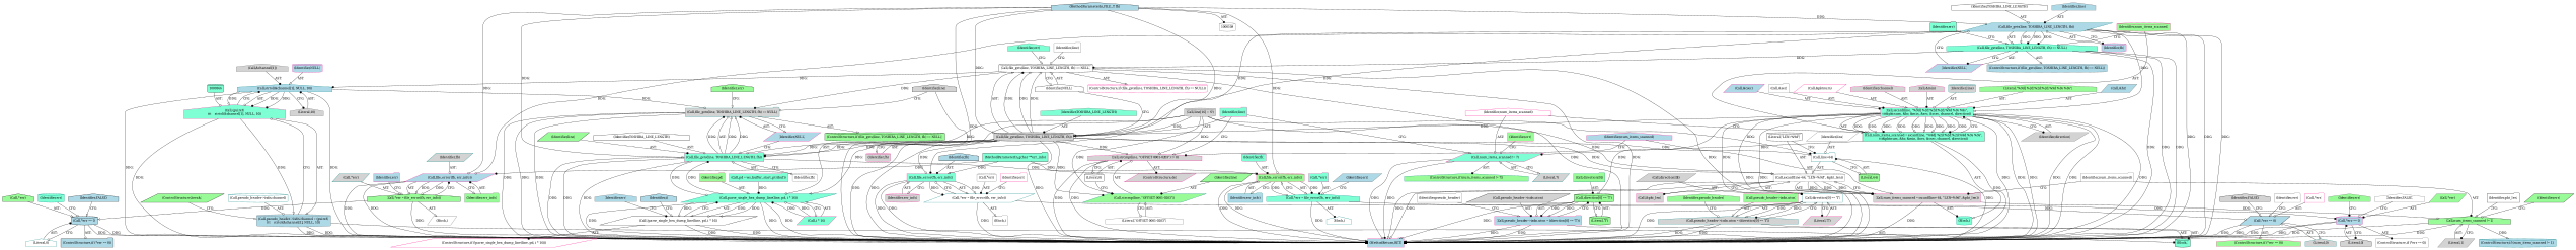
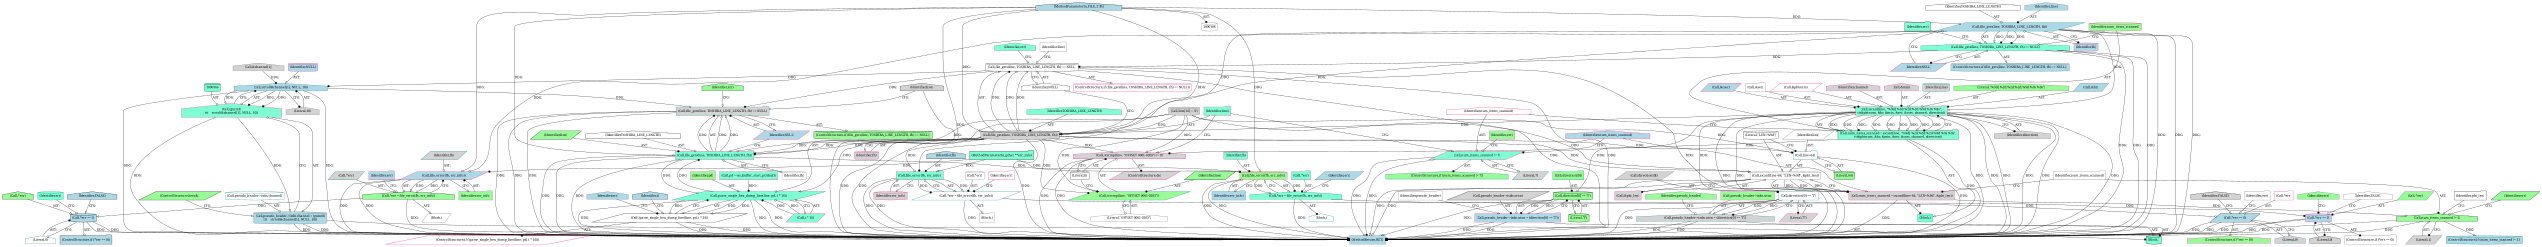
  digraph {
    fontname="Noto Serif"
    node [color=deeppink fillcolor=white fontname="Noto Serif" shape=house style=filled]
    edge [arrowhead=onormal fontname="Noto Serif"]
    n1 [color=teal fillcolor=lightblue label="(Call,file_gets(line, TOSHIBA_LINE_LENGTH, fh))" shape=parallelogram]
    n2 [color=teal fillcolor=aquamarine label="(Call,file_gets(line, TOSHIBA_LINE_LENGTH, fh) == NULL)"]
    n3 [fillcolor=lightblue label="(Call,file_error(fh, err_info))" shape=parallelogram]
    n4 [fillcolor=aquamarine label="(Call,sscanf(line, \"%9d] %2d:%2d:%2d.%9d %9s %9s\",\n\t\t\t&pktnum, &hr, &min, &sec, &csec, channel, direction))" shape=folder]
    n5 [color=black fillcolor=lightgrey label="(Call,file_gets(line, TOSHIBA_LINE_LENGTH, fh))" shape=cylinder]
    n6 [fillcolor=lightblue label="(Identifier,fh)" shape=cylinder]
-   n7 [fillcolor=lightblue label="(MethodReturn,RET)" shape=folder]
+   n7 [color=gray40 fillcolor=lightblue label="(MethodReturn,RET)" shape=folder]
    n8 [color=black label="(Call,file_gets(line, TOSHIBA_LINE_LENGTH, fh) == NULL)" shape=cylinder]
    n9 [fillcolor=lightblue label="(Identifier,NULL)" shape=parallelogram]
    n10 [color=gray40 fillcolor=lightblue label="(ControlStructure,if (file_gets(line, TOSHIBA_LINE_LENGTH, fh) == NULL))" shape=cylinder]
    n11 [color=black fillcolor=palegreen label="(Call,*err = file_error(fh, err_info))"]
    n12 [color=gray40 fillcolor=palegreen label="(Identifier,err_info)" shape=folder]
    n13 [color=black fillcolor=aquamarine label="(Call,num_items_scanned = sscanf(line, \"%9d] %2d:%2d:%2d.%9d %9s %9s\",\n\t\t\t&pktnum, &hr, &min, &sec, &csec, channel, direction))" shape=folder]
    n14 [color=teal label="(Call,direction[0] == 'T')" shape=folder]
    n15 [color=black fillcolor=palegreen label="(Call,direction[0] == 'T')" shape=cylinder]
-   n16 [color=gray40 fillcolor=lightgrey label="(Identifier,direction)" shape=parallelogram]
+   n16 [color=gray40 fillcolor=lightgrey label="(Identifier,direction)"]
    n17 [fillcolor=aquamarine label="(Call,file_error(fh, err_info))" shape=folder]
    n18 [fillcolor=aquamarine label="(Call,file_gets(line, TOSHIBA_LINE_LENGTH, fh))" shape=folder]
    n19 [fillcolor=lightgrey label="(Call,strcmp(line, \"OFFSET 0001-0203\") != 0)"]
    n20 [color=teal fillcolor=palegreen label="(Call,strcmp(line, \"OFFSET 0001-0203\"))" shape=parallelogram]
    n21 [color=gray40 label="(Call,sscanf(line+64, \"LEN=%9d\", &pkt_len))" shape=cylinder]
    n22 [color=teal label="(Call,line+64)" shape=folder]
    n23 [fillcolor=lightgrey label="(Identifier,fh)" shape=cylinder]
    n24 [color=black fillcolor=lightblue label="(MethodParameterIn,FILE_T fh)"]
    n25 [fillcolor=palegreen label="(Call,file_error(fh, err_info))" shape=cylinder]
    1000108 [color=gray40 shape=cylinder]
    n27 [color=teal label="(Call,*err = file_error(fh, err_info))" shape=parallelogram]
    n28 [fillcolor=lightgrey label="(Identifier,err_info)" shape=cylinder]
    n29 [color=teal fillcolor=lightgrey label="(Call,file_gets(line, TOSHIBA_LINE_LENGTH, fh) == NULL)" shape=folder]
    n30 [color=teal fillcolor=aquamarine label="(Call,parse_single_hex_dump_line(line, pd, i * 16))" shape=parallelogram]
    n31 [color=gray40 label="(Identifier,fh)" shape=cylinder]
    n32 [color=teal fillcolor=aquamarine label="(Call,*err = file_error(fh, err_info))"]
    n33 [color=teal fillcolor=lightblue label="(Identifier,err_info)" shape=folder]
    n34 [color=teal fillcolor=lightblue label="(Call,strtol(&channel[1], NULL, 10))"]
    n35 [color=black label="(Identifier,NULL)"]
    n36 [label="(ControlStructure,if (file_gets(line, TOSHIBA_LINE_LENGTH, fh) == NULL))" shape=cylinder]
    n37 [fillcolor=aquamarine label="(Call,(guint8)\n\t\t\t    strtol(&channel[1], NULL, 10))"]
    n38 [color=gray40 fillcolor=lightgrey label="(Literal,10)"]
    n39 [fillcolor=lightblue label="(Identifier,NULL)" shape=parallelogram]
    n40 [color=black fillcolor=palegreen label="(ControlStructure,if (file_gets(line, TOSHIBA_LINE_LENGTH, fh) == NULL))" shape=cylinder]
    n41 [color=gray40 fillcolor=lightblue label="(Call,pseudo_header->isdn.channel = (guint8)\n\t\t\t    strtol(&channel[1], NULL, 10))" shape=cylinder]
    n42 [color=black fillcolor=aquamarine label="(Block,)" shape=cylinder]
    n43 [color=black fillcolor=lightblue label="(Call,*err == 0)" shape=cylinder]
    n44 [color=gray40 label="(Block,)" shape=parallelogram]
    n45 [color=teal label="(Literal,0)"]
    n46 [color=black fillcolor=lightblue label="(ControlStructure,if (*err == 0))" shape=folder]
    n47 [fillcolor=aquamarine label="(Call,num_items_scanned != 7)" shape=parallelogram]
    n48 [color=teal fillcolor=aquamarine label="(Block,)" shape=cylinder]
    n49 [color=teal fillcolor=lightgrey label="(Call,pseudo_header->isdn.uton = (direction[0] == 'T'))"]
    n50 [fillcolor=lightgrey label="(Literal,'T')" shape=parallelogram]
    n51 [fillcolor=lightblue label="(Call,pseudo_header->isdn.uton = (direction[0] == 'T'))" shape=folder]
    n52 [color=black fillcolor=palegreen label="(Literal,'T')" shape=cylinder]
    n53 [color=teal fillcolor=lightgrey label="(Literal,7)" shape=parallelogram]
    n54 [color=teal fillcolor=palegreen label="(ControlStructure,if (num_items_scanned != 7))"]
    n55 [fillcolor=lightgrey label="(ControlStructure,do)" shape=parallelogram]
    n56 [color=black label="(Literal,0)" shape=cylinder]
    n57 [color=gray40 label="(Literal,\"OFFSET 0001-0203\")"]
    n58 [fillcolor=lightgrey label="(Call,num_items_scanned = sscanf(line+64, \"LEN=%9d\", &pkt_len))" shape=folder]
    n59 [fillcolor=lightgrey label="(Call,&pkt_len)" shape=folder]
    n60 [color=black fillcolor=palegreen label="(Literal,64)" shape=cylinder]
    n61 [color=black fillcolor=lightblue label="(Call,*err == 0)" shape=parallelogram]
    n62 [color=gray40 label="(Block,)" shape=folder]
    n63 [fillcolor=palegreen label="(ControlStructure,if (*err == 0))"]
    n64 [color=teal fillcolor=lightgrey label="(Literal,0)"]
    n65 [color=black fillcolor=palegreen label="(Call,num_items_scanned != 1)"]
    n66 [color=gray40 fillcolor=lightgrey label="(Literal,1)" shape=parallelogram]
    n67 [color=teal fillcolor=lightblue label="(ControlStructure,if (num_items_scanned != 1))" shape=cylinder]
    n68 [color=black label="(Call,!parse_single_hex_dump_line(line, pd, i * 16))" shape=parallelogram]
    n69 [fillcolor=aquamarine label="(Call,i * 16)" shape=parallelogram]
    n70 [fillcolor=lightblue label="(Call,*err == 0)" shape=cylinder]
    n71 [color=teal label="(Block,)"]
    n72 [color=black fillcolor=lightgrey label="(Literal,0)"]
    n73 [color=gray40 label="(ControlStructure,if (*err == 0))" shape=folder]
    n74 [label="(ControlStructure,if (!parse_single_hex_dump_line(line, pd, i * 16)))" shape=parallelogram]
    n75 [label="(Identifier,num_items_scanned)"]
    n76 [color=gray40 fillcolor=lightblue label="(Identifier,err)"]
    n77 [fillcolor=aquamarine label="(Identifier,fh)" shape=cylinder]
    n78 [color=black fillcolor=palegreen label="(Identifier,line)" shape=parallelogram]
    n79 [color=black fillcolor=aquamarine label="(Identifier,err)" shape=folder]
    n80 [color=gray40 fillcolor=lightgrey label="(Call,&channel[1])"]
    n81 [label="(Call,*err)" shape=folder]
    n82 [color=gray40 label="(Identifier,line)" shape=parallelogram]
    n83 [label="(Call,&pktnum)" shape=parallelogram]
    n84 [label="(Identifier,err)" shape=folder]
    n85 [color=black label="(Identifier,pkt_len)" shape=folder]
    n86 [fillcolor=palegreen label="(Identifier,num_items_scanned)" shape=cylinder]
    n87 [fillcolor=lightgrey label="(Identifier,channel)"]
    n88 [fillcolor=lightblue label="(Identifier,num_items_scanned)"]
    n89 [color=teal fillcolor=lightgrey label="(Identifier,fh)" shape=parallelogram]
    n90 [color=gray40 label="(Identifier,FALSE)"]
    n91 [fillcolor=palegreen label="(Identifier,err)" shape=folder]
    n92 [color=gray40 fillcolor=lightgrey label="(Call,line[16] = '\0')" shape=cylinder]
    n93 [color=black fillcolor=palegreen label="(Identifier,line)" shape=parallelogram]
    n94 [color=black fillcolor=lightblue label="(Identifier,i)"]
    n95 [color=black fillcolor=lightgrey label="(Identifier,line)"]
    n96 [fillcolor=lightblue label="(Identifier,err)" shape=folder]
    n97 [color=black label="(Literal,\"LEN=%9d\")" shape=cylinder]
    n98 [fillcolor=aquamarine label="(Identifier,line)" shape=folder]
    n99 [fillcolor=palegreen label="(Identifier,pd)" shape=folder]
    n100 [color=gray40 fillcolor=palegreen label="(Call,*err)" shape=parallelogram]
    n101 [color=gray40 fillcolor=palegreen label="(Identifier,pseudo_header)"]
    n102 [color=gray40 fillcolor=lightblue label="(Identifier,line)"]
    n103 [fillcolor=lightgrey label="(Call,&min)"]
    n104 [color=gray40 fillcolor=palegreen label="(Identifier,err)"]
    n105 [color=gray40 label="(Identifier,pseudo_header)" shape=folder]
    n106 [color=black fillcolor=palegreen label="(ControlStructure,break;)" shape=parallelogram]
    n107 [color=black fillcolor=aquamarine label="(MethodParameterIn,gchar **err_info)" shape=folder]
    n108 [color=black fillcolor=palegreen label="(Call,*err)"]
    n109 [color=gray40 fillcolor=aquamarine label="(Identifier,err)"]
    n110 [color=teal fillcolor=lightgrey label="(Identifier,line)" shape=cylinder]
    n111 [fillcolor=palegreen label="(Call,pseudo_header->isdn.uton)" shape=folder]
    n112 [color=gray40 fillcolor=palegreen label="(Literal,\"%9d] %2d:%2d:%2d.%9d %9s %9s\")"]
    n113 [color=black fillcolor=lightgrey label="(Call,pseudo_header->isdn.uton)" shape=parallelogram]
    n114 [color=black fillcolor=palegreen label="(Identifier,err)" shape=parallelogram]
    n115 [color=teal label="(Call,pseudo_header->isdn.channel)" shape=cylinder]
    n116 [color=black fillcolor=palegreen label="(Identifier,err)"]
    n117 [color=gray40 label="(Identifier,num_items_scanned)" shape=folder]
    n118 [fillcolor=lightblue label="(Identifier,NULL)" shape=cylinder]
    n119 [color=teal fillcolor=lightgrey label="(Call,*err)" shape=parallelogram]
    n120 [color=teal fillcolor=aquamarine label="(Identifier,err)" shape=cylinder]
    n121 [color=gray40 fillcolor=aquamarine label="(Identifier,TOSHIBA_LINE_LENGTH)"]
    n122 [color=gray40 fillcolor=lightblue label="(Call,&hr)" shape=parallelogram]
    n123 [color=black fillcolor=lightblue label="(Identifier,FALSE)"]
    n124 [fillcolor=lightblue label="(Call,&csec)" shape=parallelogram]
    n125 [color=gray40 fillcolor=lightgrey label="(Call,direction[0])" shape=parallelogram]
    n126 [color=black fillcolor=lightgrey label="(Identifier,FALSE)"]
    n127 [color=black label="(Identifier,TOSHIBA_LINE_LENGTH)"]
    n128 [color=black label="(Identifier,TOSHIBA_LINE_LENGTH)"]
    n129 [color=gray40 fillcolor=lightblue label="(Identifier,err)" shape=parallelogram]
    n130 [fillcolor=aquamarine label="(Call,*err)" shape=folder]
    n131 [color=gray40 label="(Identifier,line)" shape=folder]
    n132 [color=teal fillcolor=palegreen label="(Call,direction[0])" shape=folder]
    n133 [color=black fillcolor=lightblue label="(Identifier,fh)"]
    n134 [color=gray40 label="(Identifier,err)" shape=folder]
    n135 [color=gray40 label="(Call,*err)" shape=cylinder]
    n136 [fillcolor=aquamarine label="(Call,pd = ws_buffer_start_ptr(buf))" shape=folder]
    n137 [color=gray40 label="(Call,&sec)" shape=folder]
    1000366 [color=black fillcolor=aquamarine shape=cylinder]
    n1 -> n2 [label="AST: "]
    n1 -> n2 [label="DDG: "]
    n1 -> n2 [arrowhead=dot label="DDG: "]
    n1 -> n2 [arrowhead=dot label="DDG: "]
    n1 -> n3 [arrowhead=odot label="DDG: "]
    n1 -> n4 [label="DDG: "]
    n1 -> n5 [label="DDG: "]
    n1 -> n5 [label="DDG: "]
    n1 -> n6 [arrowhead=dot label="CFG: "]
    n1 -> n7 [label="DDG: "]
    n1 -> n7 [arrowhead=odot label="DDG: "]
    n1 -> n7 [label="DDG: "]
    n2 -> n7 [arrowhead=dot label="DDG: "]
    n2 -> n7 [arrowhead=odot label="DDG: "]
    n2 -> n7 [arrowhead=dot label="DDG: "]
    n2 -> n8 [arrowhead=dot label="DDG: "]
    n2 -> n9 [arrowhead=dot label="CFG: "]
    n2 -> n10 [label="AST: "]
    n3 -> n7 [arrowhead=odot label="DDG: "]
    n3 -> n7 [arrowhead=odot label="DDG: "]
    n3 -> n11 [arrowhead=odot label="AST: "]
    n3 -> n11 [label="DDG: "]
    n3 -> n11 [arrowhead=odot label="DDG: "]
    n3 -> n12 [label="CFG: "]
    n4 -> n5 [arrowhead=odot label="DDG: "]
    n4 -> n7 [arrowhead=dot label="DDG: "]
    n4 -> n7 [label="DDG: "]
    n4 -> n7 [label="DDG: "]
    n4 -> n7 [arrowhead=odot label="DDG: "]
    n4 -> n7 [arrowhead=dot label="DDG: "]
    n4 -> n7 [arrowhead=dot label="DDG: "]
    n4 -> n7 [label="DDG: "]
    n4 -> n7 [label="DDG: "]
    n4 -> n13 [arrowhead=odot label="AST: "]
    n4 -> n13 [label="DDG: "]
    n4 -> n13 [arrowhead=odot label="DDG: "]
    n4 -> n13 [arrowhead=dot label="DDG: "]
    n4 -> n13 [arrowhead=odot label="DDG: "]
    n4 -> n13 [label="DDG: "]
    n4 -> n13 [label="DDG: "]
    n4 -> n13 [label="DDG: "]
    n4 -> n13 [label="DDG: "]
    n4 -> n13 [arrowhead=dot label="DDG: "]
    n4 -> n14 [arrowhead=dot label="DDG: "]
    n4 -> n15 [arrowhead=odot label="DDG: "]
    n4 -> n16 [arrowhead=dot label="CFG: "]
    n5 -> n7 [label="DDG: "]
    n5 -> n7 [arrowhead=dot label="DDG: "]
    n5 -> n7 [label="DDG: "]
    n5 -> n8 [label="AST: "]
    n5 -> n8 [arrowhead=dot label="DDG: "]
    n5 -> n8 [arrowhead=odot label="DDG: "]
    n5 -> n8 [arrowhead=odot label="DDG: "]
    n5 -> n17 [arrowhead=odot label="DDG: "]
    n5 -> n18 [arrowhead=dot label="DDG: "]
    n5 -> n18 [arrowhead=odot label="DDG: "]
    n5 -> n18 [arrowhead=dot label="DDG: "]
    n5 -> n19 [arrowhead=odot label="DDG: "]
    n5 -> n20 [arrowhead=dot label="DDG: "]
    n5 -> n21 [label="DDG: "]
    n5 -> n22 [label="DDG: "]
    n5 -> n23 [label="CFG: "]
    n6 -> n1 [arrowhead=odot label="AST: "]
    n8 -> n7 [arrowhead=odot label="DDG: "]
    n8 -> n7 [label="DDG: "]
    n8 -> n7 [arrowhead=dot label="DDG: "]
    n8 -> n29 [arrowhead=dot label="DDG: "]
    n8 -> n34 [arrowhead=dot label="DDG: "]
    n8 -> n35 [arrowhead=odot label="CFG: "]
    n8 -> n36 [label="AST: "]
    n9 -> n1 [arrowhead=odot label="CFG: "]
    n9 -> n2 [arrowhead=odot label="AST: "]
    n11 -> n3 [arrowhead=dot label="CFG: "]
    n11 -> n7 [label="DDG: "]
    n11 -> n43 [label="DDG: "]
    n11 -> n44 [label="AST: "]
    n12 -> n3 [arrowhead=dot label="AST: "]
    n13 -> n4 [arrowhead=dot label="CFG: "]
    n13 -> n7 [label="DDG: "]
    n13 -> n47 [arrowhead=dot label="DDG: "]
    n13 -> n48 [label="AST: "]
    n14 -> n7 [label="DDG: "]
    n14 -> n49 [label="AST: "]
    n14 -> n49 [label="DDG: "]
    n14 -> n49 [arrowhead=dot label="DDG: "]
    n14 -> n50 [arrowhead=dot label="CFG: "]
    n15 -> n7 [label="DDG: "]
    n15 -> n51 [arrowhead=odot label="AST: "]
    n15 -> n51 [arrowhead=dot label="DDG: "]
    n15 -> n51 [label="DDG: "]
    n15 -> n52 [label="CFG: "]
    n16 -> n4 [label="AST: "]
    n17 -> n7 [arrowhead=dot label="DDG: "]
    n17 -> n7 [label="DDG: "]
    n17 -> n27 [label="AST: "]
    n17 -> n27 [label="DDG: "]
    n17 -> n27 [arrowhead=dot label="DDG: "]
    n17 -> n28 [label="CFG: "]
    n18 -> n7 [arrowhead=odot label="DDG: "]
    n18 -> n7 [arrowhead=dot label="DDG: "]
    n18 -> n7 [arrowhead=odot label="DDG: "]
    n18 -> n25 [label="DDG: "]
    n18 -> n29 [arrowhead=odot label="AST: "]
    n18 -> n29 [label="DDG: "]
    n18 -> n29 [label="DDG: "]
    n18 -> n29 [arrowhead=dot label="DDG: "]
    n18 -> n30 [arrowhead=odot label="DDG: "]
    n18 -> n31 [arrowhead=odot label="CFG: "]
    n19 -> n7 [arrowhead=odot label="DDG: "]
    n19 -> n7 [arrowhead=odot label="DDG: "]
    n19 -> n55 [arrowhead=dot label="AST: "]
    n19 -> n56 [arrowhead=odot label="CFG: "]
    n20 -> n19 [arrowhead=odot label="AST: "]
    n20 -> n57 [arrowhead=odot label="CFG: "]
    n21 -> n7 [label="DDG: "]
    n21 -> n7 [label="DDG: "]
    n21 -> n58 [label="AST: "]
    n21 -> n58 [arrowhead=odot label="DDG: "]
    n21 -> n58 [arrowhead=odot label="DDG: "]
    n21 -> n58 [arrowhead=dot label="DDG: "]
    n21 -> n59 [arrowhead=dot label="CFG: "]
    n22 -> n7 [arrowhead=odot label="DDG: "]
    n22 -> n21 [label="AST: "]
    n22 -> n60 [arrowhead=odot label="CFG: "]
    n23 -> n5 [label="AST: "]
    n24 -> n1 [arrowhead=odot label="DDG: "]
    n24 -> n3 [arrowhead=odot label="DDG: "]
    n24 -> n5 [label="DDG: "]
    n24 -> n7 [arrowhead=dot label="DDG: "]
    n24 -> n17 [arrowhead=dot label="DDG: "]
    n24 -> n18 [label="DDG: "]
    n24 -> n25 [arrowhead=odot label="DDG: "]
    n24 -> 1000108 [arrowhead=dot label="AST: "]
    n25 -> n7 [label="DDG: "]
    n25 -> n7 [arrowhead=dot label="DDG: "]
    n25 -> n32 [label="AST: "]
    n25 -> n32 [arrowhead=dot label="DDG: "]
    n25 -> n32 [arrowhead=odot label="DDG: "]
    n25 -> n33 [label="CFG: "]
    n27 -> n7 [arrowhead=dot label="DDG: "]
    n27 -> n17 [arrowhead=odot label="CFG: "]
    n27 -> n61 [arrowhead=odot label="DDG: "]
    n27 -> n62 [label="AST: "]
    n28 -> n17 [label="AST: "]
    n29 -> n7 [arrowhead=odot label="DDG: "]
    n29 -> n7 [arrowhead=odot label="DDG: "]
    n29 -> n7 [label="DDG: "]
    n29 -> n39 [label="CFG: "]
    n29 -> n40 [label="AST: "]
    n30 -> n7 [label="DDG: "]
    n30 -> n7 [arrowhead=odot label="DDG: "]
    n30 -> n7 [arrowhead=odot label="DDG: "]
    n30 -> n18 [arrowhead=dot label="DDG: "]
    n30 -> n68 [label="AST: "]
    n30 -> n68 [arrowhead=odot label="DDG: "]
    n30 -> n68 [label="DDG: "]
    n30 -> n68 [arrowhead=odot label="DDG: "]
    n30 -> n69 [arrowhead=odot label="CFG: "]
    n31 -> n18 [label="AST: "]
    n32 -> n7 [label="DDG: "]
    n32 -> n25 [label="CFG: "]
    n32 -> n70 [arrowhead=dot label="DDG: "]
    n32 -> n71 [arrowhead=dot label="AST: "]
    n33 -> n25 [arrowhead=odot label="AST: "]
    n34 -> n7 [arrowhead=odot label="DDG: "]
    n34 -> n7 [arrowhead=dot label="DDG: "]
    n34 -> n29 [arrowhead=odot label="DDG: "]
    n34 -> n37 [arrowhead=odot label="AST: "]
    n34 -> n37 [arrowhead=dot label="DDG: "]
    n34 -> n37 [arrowhead=dot label="DDG: "]
    n34 -> n37 [label="DDG: "]
    n34 -> n38 [arrowhead=dot label="CFG: "]
    n35 -> n5 [arrowhead=odot label="CFG: "]
    n35 -> n8 [label="AST: "]
    n37 -> n7 [label="DDG: "]
    n37 -> n34 [arrowhead=dot label="CFG: "]
    n37 -> n41 [label="AST: "]
    n37 -> n41 [label="DDG: "]
    n38 -> n34 [arrowhead=dot label="AST: "]
    n39 -> n18 [label="CFG: "]
    n39 -> n29 [arrowhead=dot label="AST: "]
    n41 -> n7 [arrowhead=odot label="DDG: "]
    n41 -> n7 [arrowhead=dot label="DDG: "]
    n41 -> n37 [arrowhead=odot label="CFG: "]
    n41 -> n42 [arrowhead=dot label="AST: "]
    n43 -> n7 [arrowhead=dot label="DDG: "]
    n43 -> n7 [arrowhead=dot label="DDG: "]
    n43 -> n45 [arrowhead=odot label="CFG: "]
    n43 -> n46 [arrowhead=odot label="AST: "]
    n45 -> n43 [arrowhead=dot label="AST: "]
    n47 -> n7 [arrowhead=odot label="DDG: "]
    n47 -> n7 [arrowhead=dot label="DDG: "]
    n47 -> n53 [label="CFG: "]
    n47 -> n54 [arrowhead=dot label="AST: "]
    n49 -> n7 [arrowhead=odot label="DDG: "]
    n49 -> n7 [label="DDG: "]
    n49 -> n14 [label="CFG: "]
    n49 -> n42 [arrowhead=dot label="AST: "]
    n50 -> n14 [label="AST: "]
    n51 -> n7 [label="DDG: "]
    n51 -> n7 [label="DDG: "]
    n51 -> n15 [arrowhead=dot label="CFG: "]
    n51 -> n42 [label="AST: "]
    n52 -> n15 [arrowhead=dot label="AST: "]
    n53 -> n47 [label="AST: "]
    n56 -> n19 [arrowhead=dot label="AST: "]
    n56 -> n20 [label="CFG: "]
    n57 -> n20 [label="AST: "]
    n58 -> n7 [arrowhead=odot label="DDG: "]
    n58 -> n21 [label="CFG: "]
    n58 -> n48 [arrowhead=dot label="AST: "]
    n58 -> n65 [label="DDG: "]
    n59 -> n21 [arrowhead=odot label="AST: "]
-   n60 -> n22 [arrowhead=dot label="AST: "]
+   n60 -> n22 [label="AST: "]
    n61 -> n7 [label="DDG: "]
    n61 -> n7 [label="DDG: "]
    n61 -> n63 [arrowhead=odot label="AST: "]
    n61 -> n64 [arrowhead=odot label="CFG: "]
    n64 -> n61 [arrowhead=odot label="AST: "]
    n65 -> n7 [arrowhead=dot label="DDG: "]
    n65 -> n7 [label="DDG: "]
    n65 -> n66 [arrowhead=dot label="CFG: "]
    n65 -> n67 [label="DDG: "]
    n66 -> n65 [label="AST: "]
    n68 -> n7 [arrowhead=odot label="DDG: "]
    n68 -> n7 [arrowhead=dot label="DDG: "]
    n68 -> n30 [arrowhead=dot label="CFG: "]
    n68 -> n74 [arrowhead=dot label="AST: "]
    n69 -> n30 [label="AST: "]
    n69 -> n30 [arrowhead=dot label="DDG: "]
    n69 -> n30 [arrowhead=odot label="DDG: "]
    n70 -> n7 [label="DDG: "]
    n70 -> n7 [arrowhead=dot label="DDG: "]
    n70 -> n72 [arrowhead=dot label="CFG: "]
    n70 -> n73 [arrowhead=dot label="AST: "]
    n72 -> n70 [arrowhead=dot label="AST: "]
    n75 -> n13 [arrowhead=odot label="CFG: "]
    n75 -> n47 [arrowhead=odot label="AST: "]
    n76 -> n68 [arrowhead=dot label="CFG: "]
    n77 -> n25 [arrowhead=dot label="AST: "]
    n78 -> n18 [arrowhead=dot label="AST: "]
    n79 -> n2 [label="CFG: "]
-   n80 -> n34 [arrowhead=dot label="AST: "]
+   n80 -> n34 [arrowhead=dot label="DDG: "]
    n81 -> n61 [arrowhead=odot label="AST: "]
    n82 -> n22 [arrowhead=odot label="AST: "]
    n83 -> n4 [label="AST: "]
    n84 -> n27 [arrowhead=dot label="CFG: "]
    n85 -> n65 [label="CFG: "]
    n86 -> n2 [arrowhead=odot label="CFG: "]
    n86 -> n13 [arrowhead=odot label="AST: "]
    n87 -> n4 [arrowhead=odot label="AST: "]
    n88 -> n19 [arrowhead=dot label="CFG: "]
    n88 -> n58 [label="AST: "]
    n89 -> n3 [arrowhead=odot label="AST: "]
    n90 -> n70 [arrowhead=odot label="CFG: "]
    n91 -> n47 [arrowhead=odot label="CFG: "]
    n92 -> n5 [label="DDG: "]
    n92 -> n18 [arrowhead=odot label="DDG: "]
    n92 -> n19 [label="DDG: "]
    n92 -> n20 [arrowhead=dot label="DDG: "]
    n92 -> n21 [label="DDG: "]
    n92 -> n22 [arrowhead=dot label="DDG: "]
    n92 -> n30 [label="DDG: "]
    n93 -> n20 [arrowhead=dot label="AST: "]
    n94 -> n68 [label="CFG: "]
    n95 -> n29 [arrowhead=odot label="CFG: "]
    n95 -> n30 [arrowhead=odot label="AST: "]
    n96 -> n11 [label="CFG: "]
    n97 -> n21 [label="AST: "]
    n97 -> n22 [arrowhead=dot label="CFG: "]
    n98 -> n5 [label="AST: "]
    n98 -> n19 [label="CFG: "]
    n98 -> n47 [label="CFG: "]
    n99 -> n30 [label="AST: "]
    n100 -> n70 [arrowhead=dot label="AST: "]
    n101 -> n49 [arrowhead=odot label="CFG: "]
    n102 -> n1 [arrowhead=dot label="AST: "]
    n103 -> n4 [arrowhead=dot label="AST: "]
    n104 -> n70 [arrowhead=dot label="CFG: "]
    n105 -> n51 [label="CFG: "]
    n106 -> n41 [label="CFG: "]
    n107 -> n3 [arrowhead=dot label="DDG: "]
    n107 -> n17 [label="DDG: "]
    n107 -> n25 [arrowhead=dot label="DDG: "]
    n108 -> n43 [label="AST: "]
    n109 -> n8 [label="CFG: "]
    n110 -> n4 [arrowhead=odot label="AST: "]
    n111 -> n49 [label="AST: "]
    n112 -> n4 [arrowhead=odot label="AST: "]
    n113 -> n51 [arrowhead=dot label="AST: "]
    n114 -> n65 [arrowhead=odot label="CFG: "]
    n115 -> n41 [arrowhead=odot label="AST: "]
    n116 -> n29 [label="CFG: "]
    n117 -> n58 [arrowhead=dot label="CFG: "]
    n117 -> n65 [arrowhead=dot label="AST: "]
    n118 -> n34 [label="AST: "]
    n119 -> n11 [label="AST: "]
    n120 -> n43 [arrowhead=odot label="CFG: "]
    n121 -> n5 [arrowhead=dot label="AST: "]
    n122 -> n4 [arrowhead=dot label="AST: "]
    n123 -> n43 [label="CFG: "]
    n124 -> n4 [arrowhead=dot label="AST: "]
    n125 -> n14 [arrowhead=dot label="AST: "]
    n126 -> n61 [label="CFG: "]
    n127 -> n18 [arrowhead=odot label="AST: "]
    n128 -> n1 [arrowhead=odot label="AST: "]
    n129 -> n32 [label="CFG: "]
    n130 -> n32 [arrowhead=dot label="AST: "]
    n131 -> n8 [arrowhead=odot label="CFG: "]
    n132 -> n15 [arrowhead=dot label="AST: "]
    n133 -> n17 [arrowhead=dot label="AST: "]
    n134 -> n61 [label="CFG: "]
    n135 -> n27 [arrowhead=dot label="AST: "]
    n136 -> n30 [arrowhead=dot label="DDG: "]
    n137 -> n4 [arrowhead=dot label="AST: "]
    1000366 -> n37 [arrowhead=odot label="AST: "]
  }
